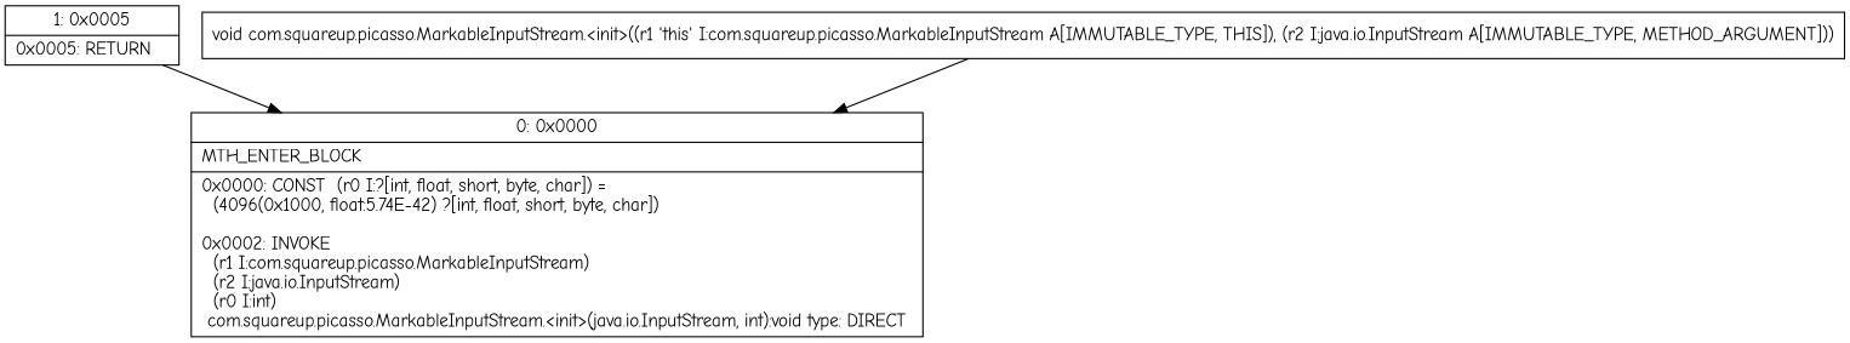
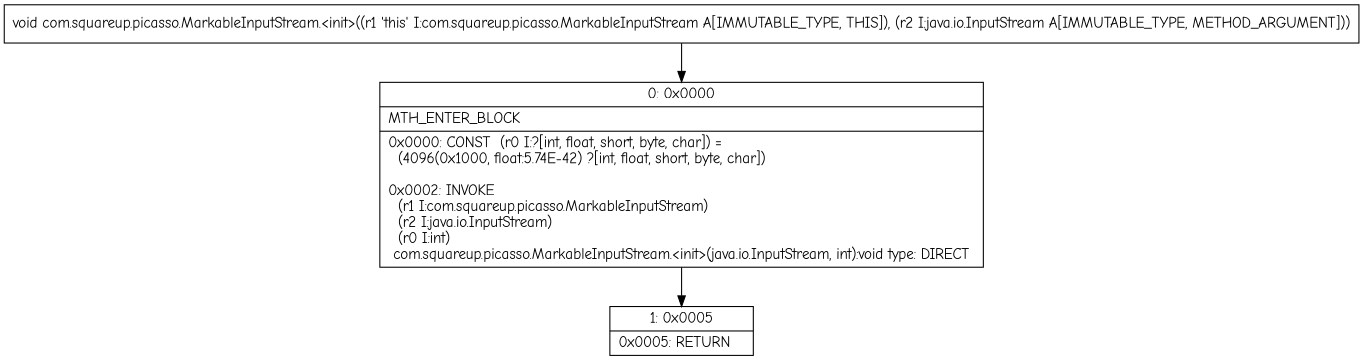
  digraph {
    fontname="Comic Neue"
    node [shape=record fontname="Comic Neue"]
    edge [fontname="Comic Neue"]
    n1 [label="{0\:\ 0x0000|MTH_ENTER_BLOCK\l|0x0000: CONST  (r0 I:?[int, float, short, byte, char]) = \l  (4096(0x1000, float:5.74E\-42) ?[int, float, short, byte, char])\l \l0x0002: INVOKE  \l  (r1 I:com.squareup.picasso.MarkableInputStream)\l  (r2 I:java.io.InputStream)\l  (r0 I:int)\l com.squareup.picasso.MarkableInputStream.\<init\>(java.io.InputStream, int):void type: DIRECT \l}"]
    n2 [label="{1\:\ 0x0005|0x0005: RETURN   \l}"]
    n3 [label="{void com.squareup.picasso.MarkableInputStream.\<init\>((r1 'this' I:com.squareup.picasso.MarkableInputStream A[IMMUTABLE_TYPE, THIS]), (r2 I:java.io.InputStream A[IMMUTABLE_TYPE, METHOD_ARGUMENT])) }"]
-   n2 -> n1
+   n1 -> n2
    n3 -> n1
  }
